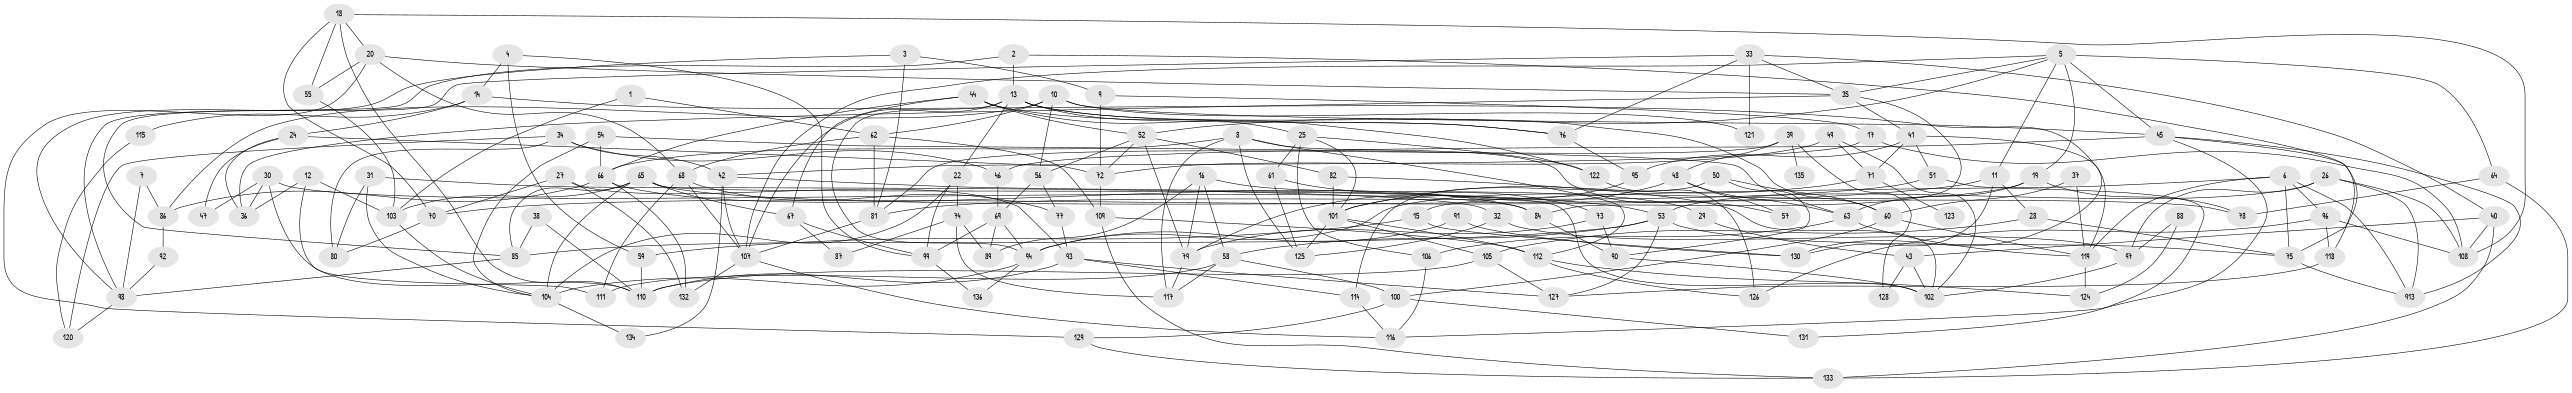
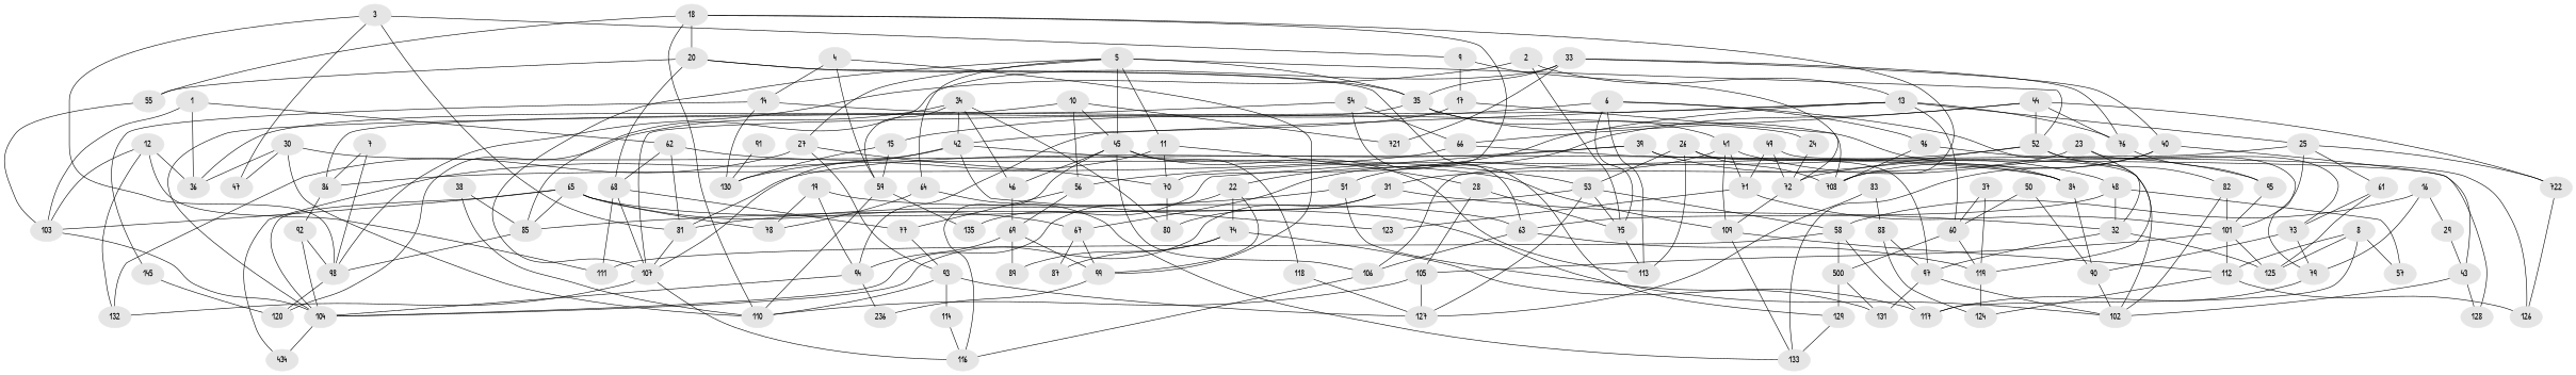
  graph {
    fontname="Patrick Hand"
    node [color=gray90 fontname="Patrick Hand" style=filled]
    edge [fontname="Patrick Hand"]
    1
    62
    103
    81
    68
    109
    104
    2
    13
    75
    98
    107
    22
    25
    60
    76
    94
-   113 [label=913]
+   113
    120
    3
    9
    47
    17
    72
    4
    14
    59
    99
    130
    24
-   115
+   115 [label=145]
    110
    135
-   136
+   136 [label=236]
    5
    11
    27
    35
    45
    52
    64
    28
    70
    93
    132
    36
    84
    41
    106
    46
    116
    118
    56
    79
    82
    78
    133
    6
    15
    96
    119
-   108
+   108 [label=708]
    126
    124
    7
    86
    92
    8
    57
    66
    112
    117
    125
    42
    10
-   121
+   121 [label=721]
    69
    77
    105
    80
    12
    111
    74
    61
    101
-   122
-   100
+   122 [label=722]
+   100 [label=500]
    95
    16
    29
    58
    89
    43
    53
    123
-   134
+   134 [label=434]
    18
    20
    55
    129
    19
    63
    48
    87
+   23
    31
    32
    73
    97
    90
    26
    85
    127
    102
    131
    114
    128
    30
    33
    40
    34
    51
    71
    37
    38
    39
    44
    67
    49
    50
    54
    65
+   83
    88
    91
    1 -- 62
    1 -- 103
    62 -- 81
    62 -- 68
    62 -- 109
    103 -- 104
    81 -- 107
    68 -- 107
    68 -- 77
    68 -- 111
    109 -- 133
    109 -- 112
    104 -- 134
    2 -- 13
    2 -- 75
    2 -- 98
    13 -- 107
    13 -- 22
    13 -- 25
    13 -- 60
    13 -- 76
    13 -- 94
    75 -- 113
    98 -- 120
    107 -- 132
    107 -- 116
    22 -- 104
    22 -- 99
    22 -- 74
    25 -- 106
    25 -- 61
    25 -- 101
    25 -- 122
    60 -- 119
    60 -- 100
    76 -- 95
    94 -- 104
    94 -- 136
    3 -- 81
    3 -- 98
    3 -- 9
-   24 -- 47
+   3 -- 47
    9 -- 17
    9 -- 72
    17 -- 108
    17 -- 42
    72 -- 109
    4 -- 14
    4 -- 59
    4 -- 99
    14 -- 130
    14 -- 24
    14 -- 115
    59 -- 110
+   59 -- 135
    99 -- 136
    24 -- 72
-   24 -- 36
+   1 -- 36
    115 -- 120
    5 -- 107
    5 -- 11
-   5 -- 19
+   5 -- 27
    5 -- 35
    5 -- 45
    5 -- 52
    5 -- 64
    11 -- 130
    11 -- 28
    11 -- 70
    27 -- 70
    27 -- 93
    27 -- 132
    35 -- 36
    35 -- 84
    35 -- 41
    45 -- 113
+   45 -- 106
    45 -- 46
    45 -- 116
    45 -- 118
    52 -- 72
    52 -- 56
    52 -- 79
    52 -- 82
    64 -- 78
    64 -- 133
    28 -- 75
    28 -- 105
    70 -- 80
    93 -- 110
    93 -- 127
    93 -- 114
    84 -- 90
-   41 -- 119
+   41 -- 109
    41 -- 95
    41 -- 51
    41 -- 71
    106 -- 116
    46 -- 69
    118 -- 127
    56 -- 69
    56 -- 77
    79 -- 117
    82 -- 101
    82 -- 102
    6 -- 75
    6 -- 113
    6 -- 15
    6 -- 96
    6 -- 119
    15 -- 59
    15 -- 130
-   96 -- 118
    96 -- 108
    96 -- 126
    119 -- 124
    7 -- 98
    7 -- 86
    86 -- 92
+   92 -- 104
    92 -- 98
    8 -- 57
-   8 -- 66
    8 -- 112
    8 -- 117
    8 -- 125
-   66 -- 132
+   12 -- 132
    66 -- 84
    66 -- 86
    112 -- 126
    112 -- 124
    42 -- 107
    42 -- 53
+   42 -- 123
    42 -- 134
-   10 -- 62
    10 -- 45
    10 -- 56
    10 -- 86
    10 -- 121
    69 -- 94
    69 -- 99
    69 -- 89
    77 -- 93
    105 -- 110
    105 -- 127
    12 -- 103
    12 -- 36
    12 -- 111
    74 -- 117
    74 -- 89
    74 -- 87
    61 -- 125
    61 -- 73
    101 -- 112
    101 -- 125
    101 -- 105
    122 -- 126
    100 -- 129
    100 -- 131
    95 -- 101
    16 -- 79
    16 -- 29
    16 -- 58
-   16 -- 89
    29 -- 43
    58 -- 117
    58 -- 111
    58 -- 100
    43 -- 102
    43 -- 128
    53 -- 75
    53 -- 58
    53 -- 85
    53 -- 127
    18 -- 110
    18 -- 70
    18 -- 108
    18 -- 20
    18 -- 55
    20 -- 68
    20 -- 35
    20 -- 55
    20 -- 129
    55 -- 103
    129 -- 133
    19 -- 94
    19 -- 78
    19 -- 63
    63 -- 106
    63 -- 119
-   48 -- 79
+   48 -- 32
    48 -- 57
    48 -- 63
+   23 -- 31
+   23 -- 32
+   23 -- 73
    31 -- 104
    31 -- 80
    31 -- 32
    32 -- 125
    32 -- 97
    73 -- 79
    73 -- 90
    97 -- 102
+   97 -- 131
    90 -- 102
    26 -- 113
    26 -- 108
    26 -- 53
    26 -- 97
    85 -- 98
    114 -- 116
    30 -- 47
    30 -- 110
    30 -- 36
    30 -- 84
    33 -- 76
    33 -- 35
    33 -- 121
    33 -- 85
    33 -- 40
    40 -- 133
    40 -- 108
    40 -- 43
    34 -- 120
+   34 -- 59
    34 -- 46
    34 -- 42
    34 -- 80
    51 -- 81
    51 -- 131
    71 -- 101
    71 -- 123
    37 -- 60
    37 -- 119
    38 -- 110
    38 -- 85
    39 -- 81
    39 -- 135
    39 -- 48
    39 -- 128
    44 -- 76
    44 -- 52
    44 -- 66
    44 -- 122
    44 -- 67
    67 -- 99
    67 -- 87
    49 -- 72
    49 -- 102
    49 -- 71
    50 -- 60
    50 -- 90
-   50 -- 114
    54 -- 104
    54 -- 66
    54 -- 63
    65 -- 103
    65 -- 104
    65 -- 78
    65 -- 85
    65 -- 102
    65 -- 67
+   83 -- 127
+   83 -- 88
    88 -- 124
    88 -- 97
-   91 -- 94
    91 -- 130
  }
